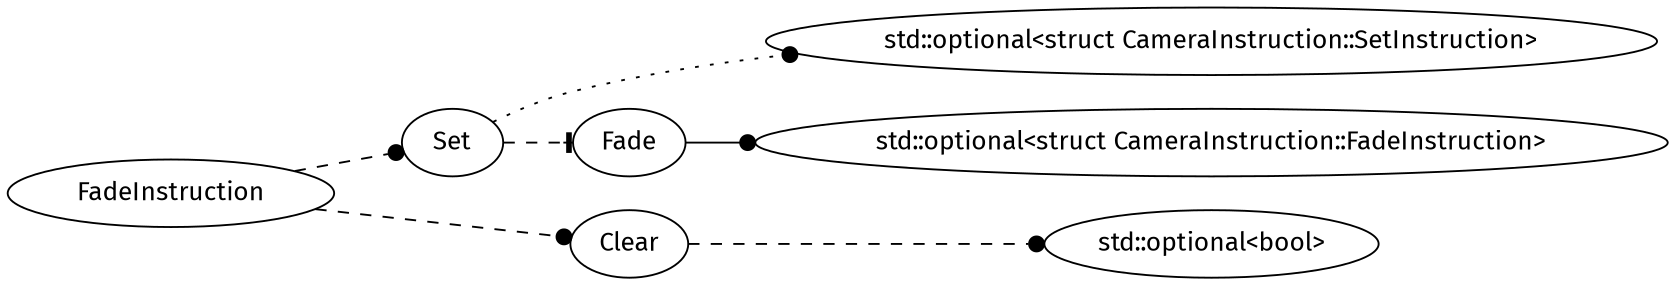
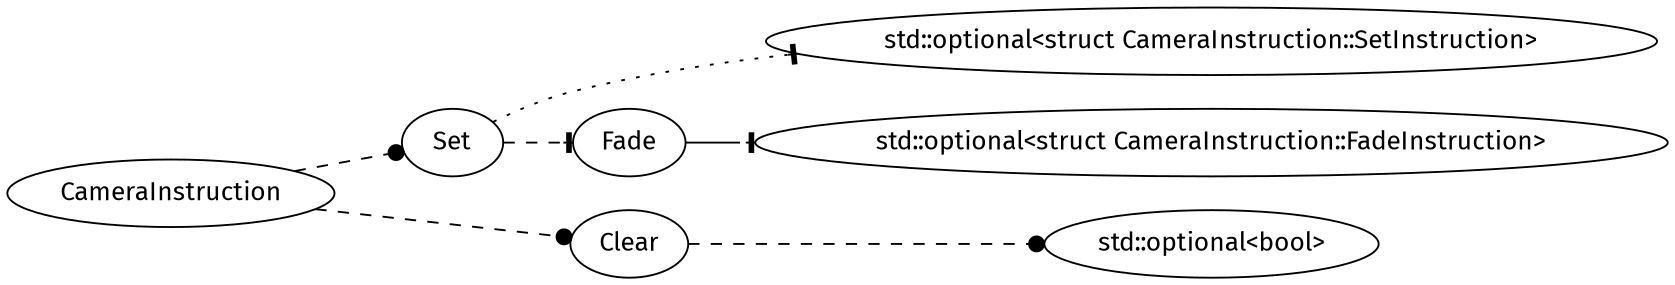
  digraph {
    fontname="Fira Sans"
    rankdir=LR
    node [fontname="Fira Sans"]
    edge [arrowhead=dot fontname="Fira Sans" style=dashed]
    n1 [label="std::optional<struct CameraInstruction::SetInstruction>"]
    n2 [label="std::optional<bool>"]
    n3 [label="std::optional<struct CameraInstruction::FadeInstruction>"]
-   n4 [label=FadeInstruction]
+   n4 [label=CameraInstruction]
    n5 [label=Set]
    n6 [label=Clear]
    n7 [label=Fade]
    subgraph sub_1 {
      rank=max
      n1
      n2
      n3
    }
    n4 -> n5
    n4 -> n6
-   n5 -> n1 [style=dotted]
+   n5 -> n1 [arrowhead=tee style=dotted]
    n5 -> n7 [arrowhead=tee]
    n6 -> n2
-   n7 -> n3 [style=solid]
+   n7 -> n3 [arrowhead=tee style=solid]
  }
